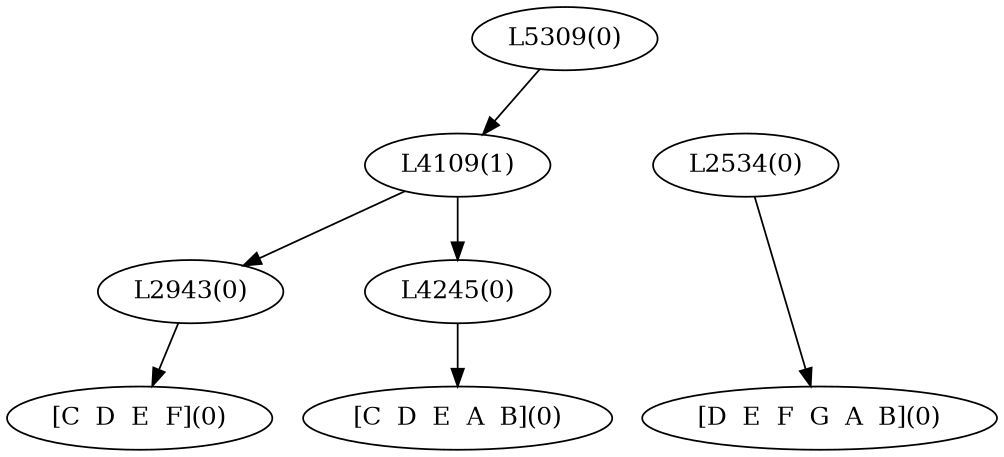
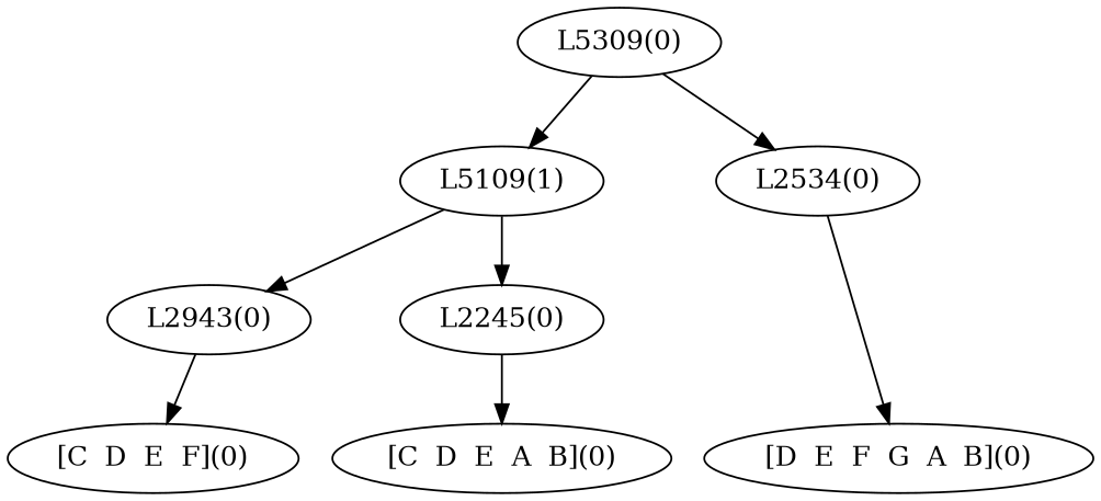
  digraph {
    n1 [label="L5309(0)"]
-   "L5109(1)" [label="L4109(1)"]
+   "L5109(1)"
    n3 [label="L2534(0)"]
    n4 [label="L2943(0)"]
-   "L4245(0)"
+   "L4245(0)" [label="L2245(0)"]
    "[C  D  E  F](0)"
    "[C  D  E  A  B](0)"
    "[D  E  F  G  A  B](0)"
    subgraph sub_1 {
      rank=min
      n1
    }
    subgraph sub_2 {
      rank=same
      "L5109(1)"
      n3
    }
    subgraph sub_3 {
      rank=same
      n4
      "L4245(0)"
    }
    subgraph sub_4 {
      rank=max
      "[C  D  E  F](0)"
      "[C  D  E  A  B](0)"
      "[D  E  F  G  A  B](0)"
    }
    n1 -> "L5109(1)"
+   n1 -> n3
    "L5109(1)" -> n4
    "L5109(1)" -> "L4245(0)"
    n3 -> "[D  E  F  G  A  B](0)"
    n4 -> "[C  D  E  F](0)"
    "L4245(0)" -> "[C  D  E  A  B](0)"
  }
